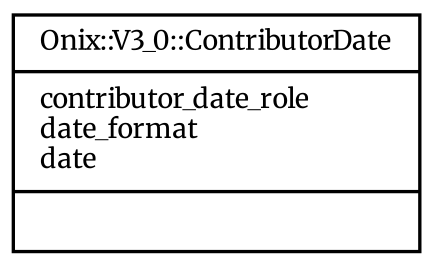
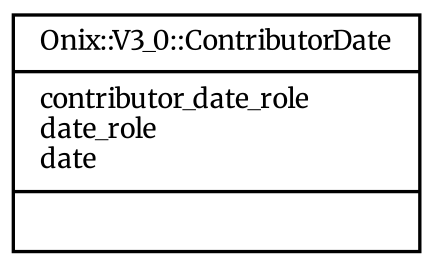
  digraph {
    fontname=Merriweather
    fontsize=8
-   n1 [fontname=Merriweather fontsize=8 label="{Onix::V3_0::ContributorDate\l|contributor_date_role\ldate_format\ldate\l|\l}" shape=record]
+   n1 [fontname=Merriweather fontsize=8 label="{Onix::V3_0::ContributorDate\l|contributor_date_role\ldate_role\ldate\l|\l}" shape=record]
  }
